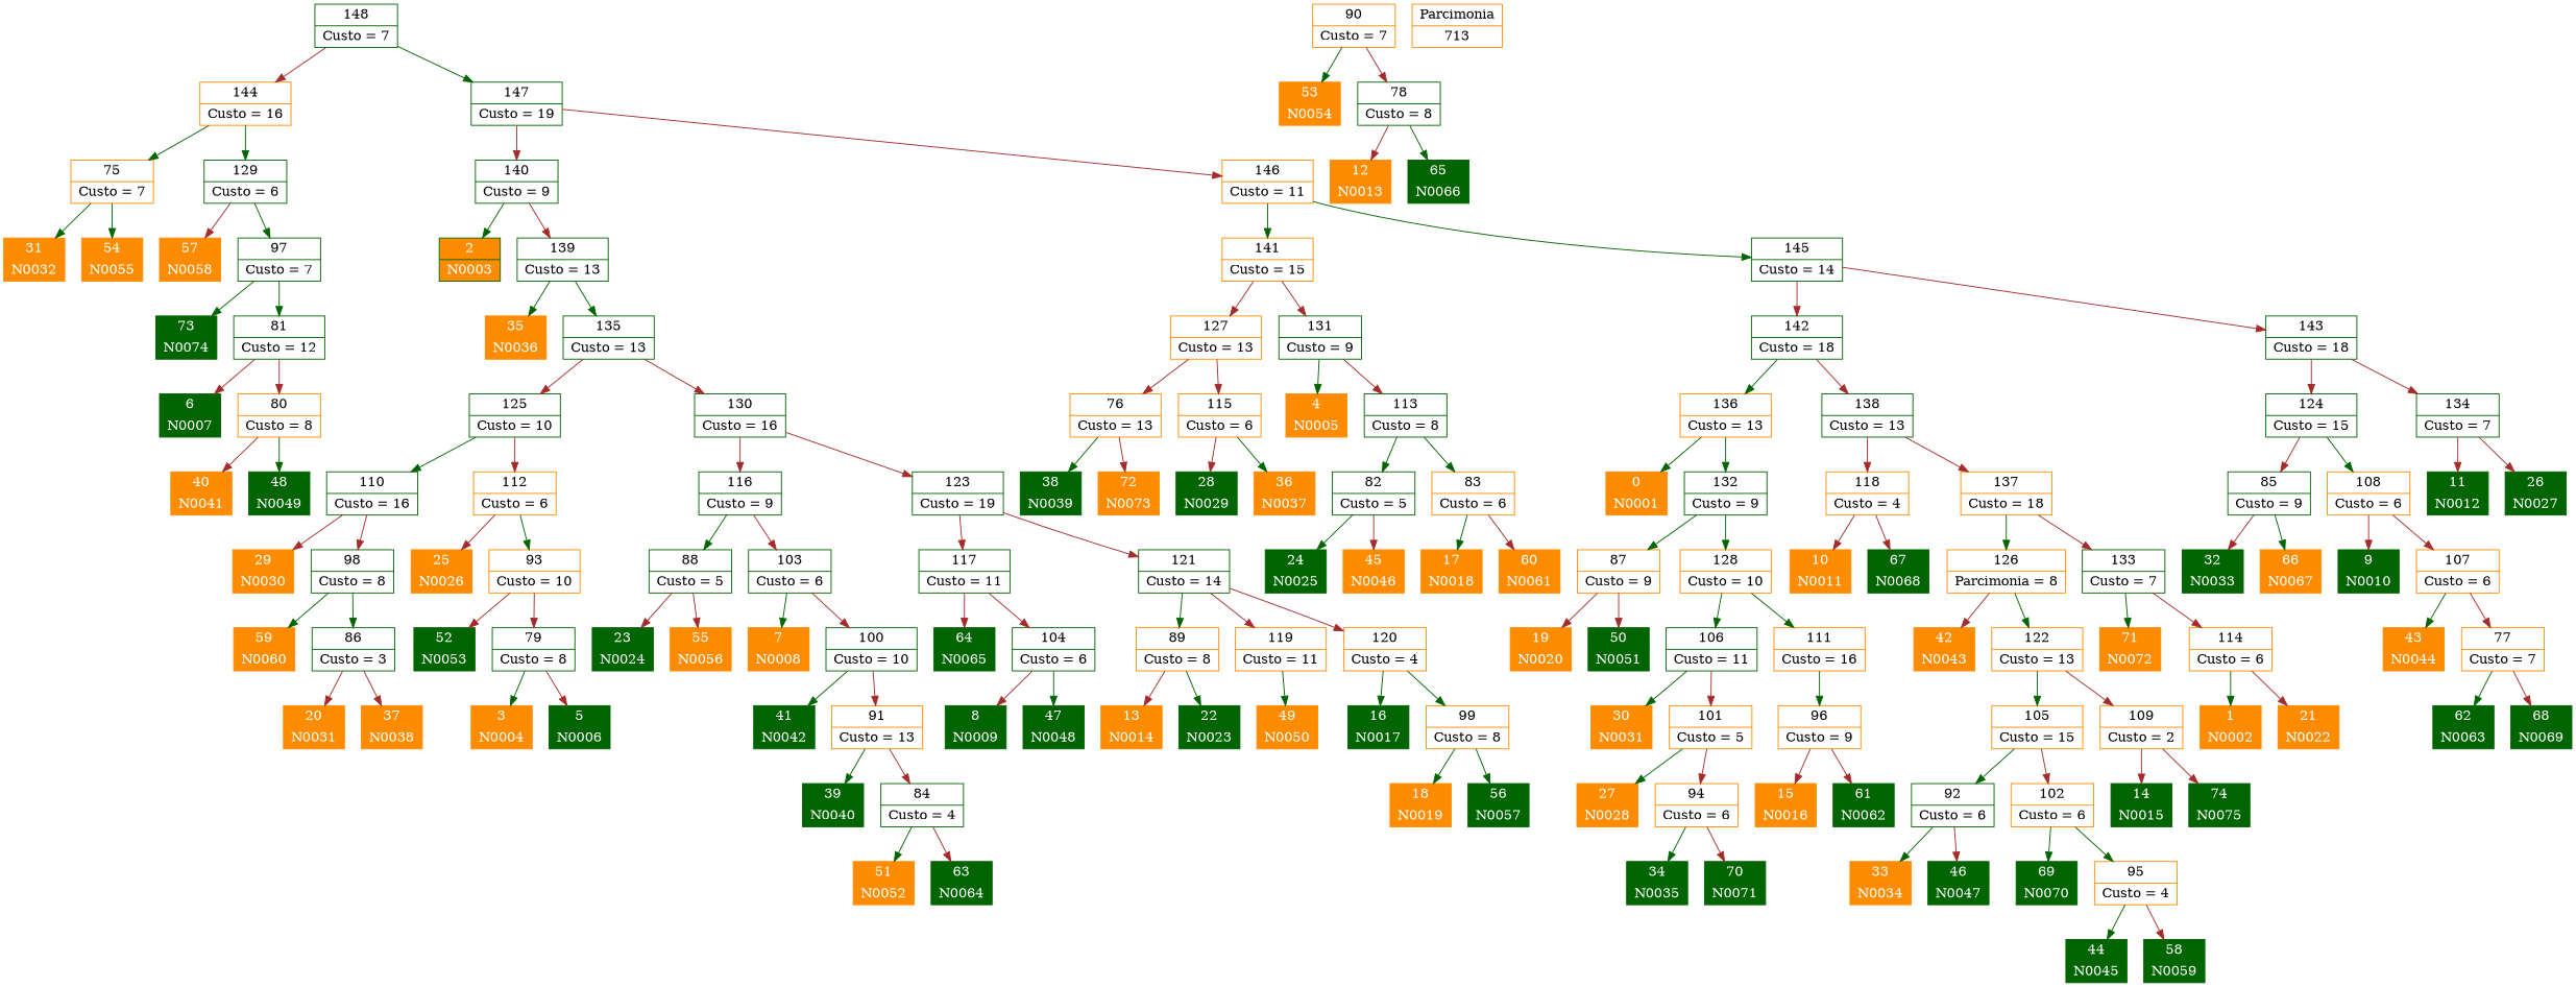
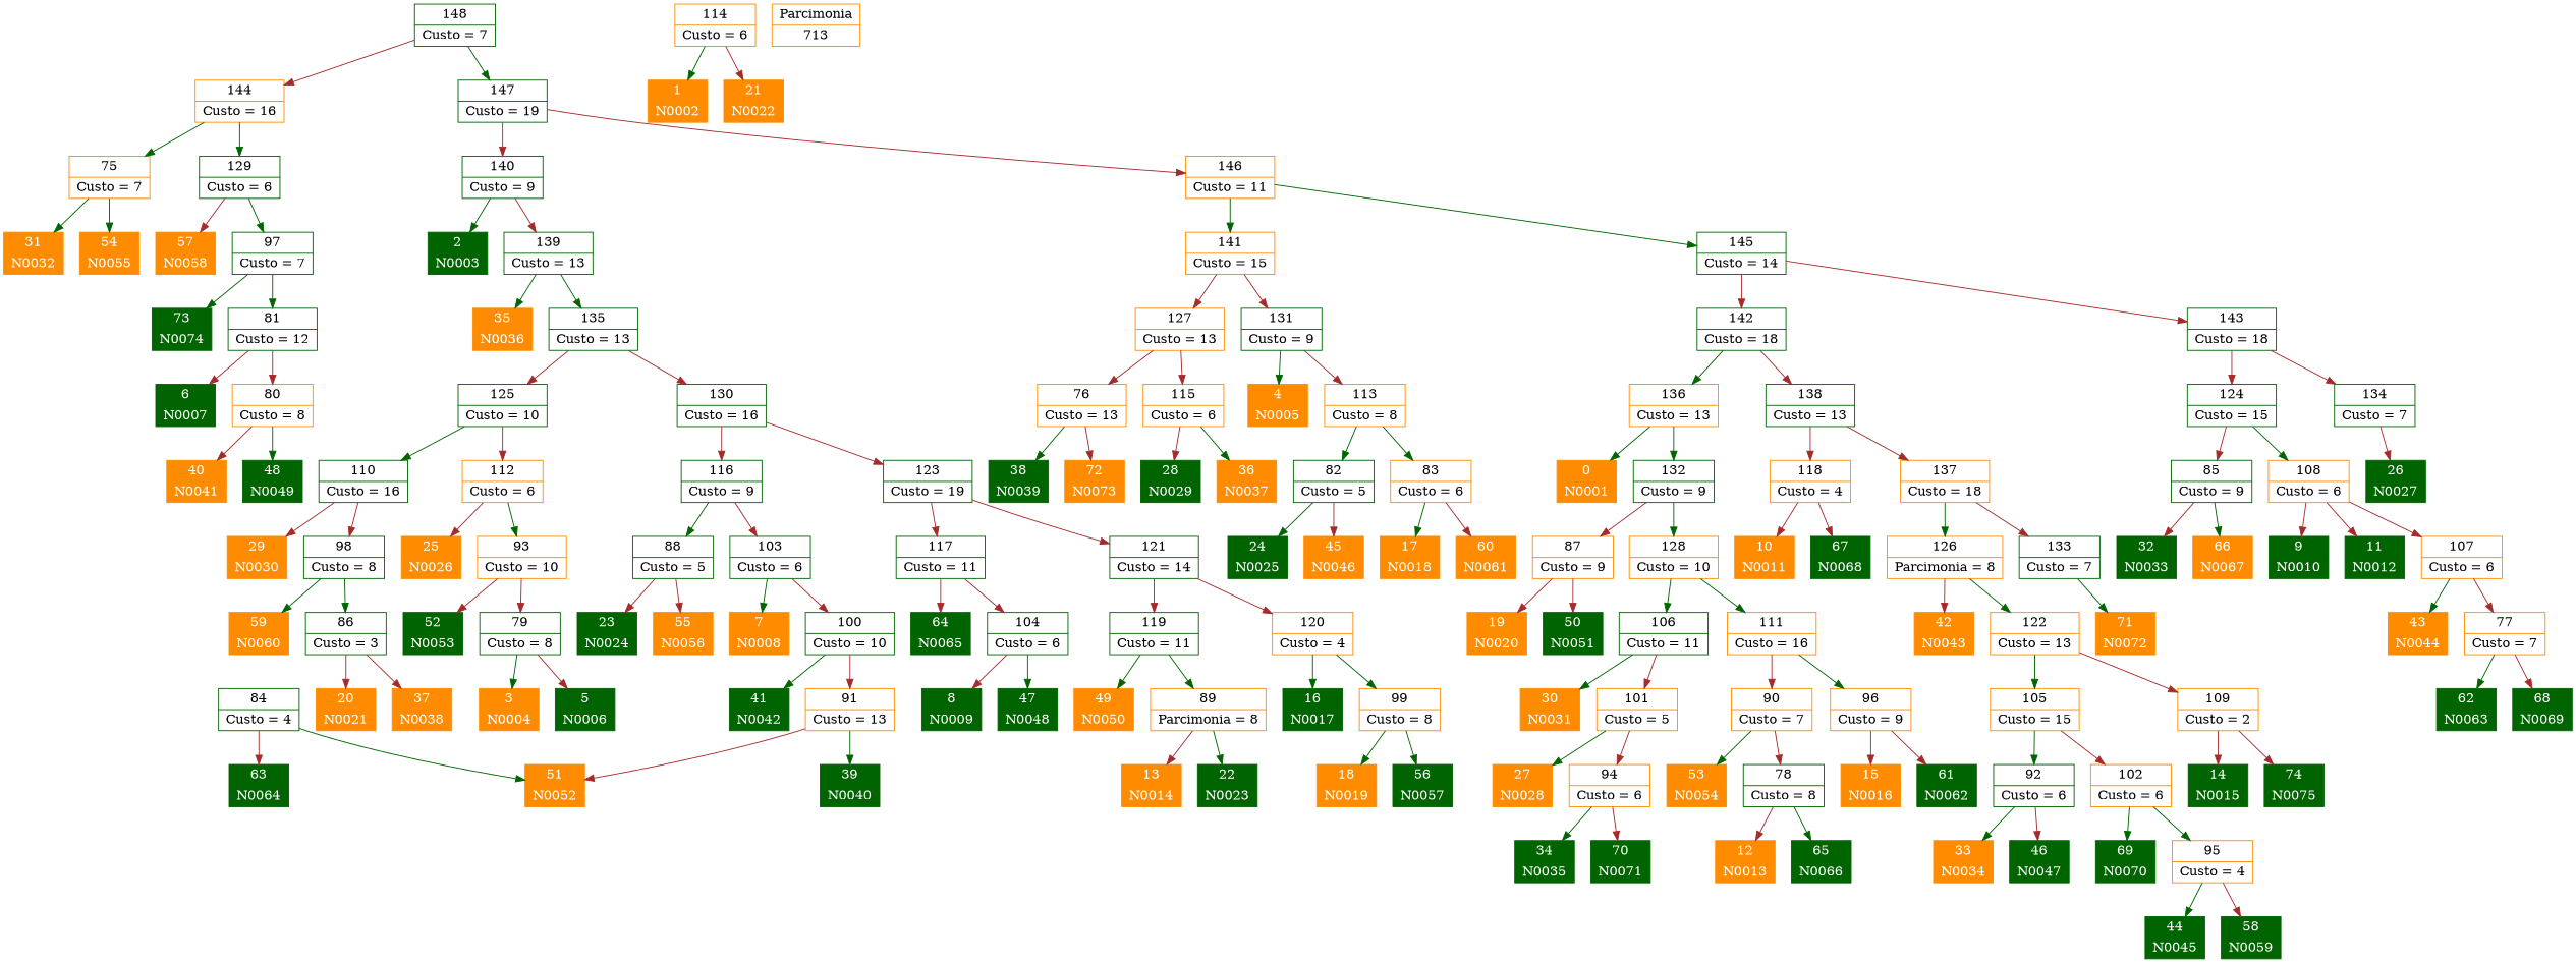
  digraph {
    node [color=darkgreen shape=record]
    edge [color=brown]
    n1 [color=darkorange fontcolor=white fontsize=14 height=0.5 label="{0 | N0001}" style=filled]
    n2 [color=darkorange fontcolor=white fontsize=14 height=0.5 label="{1 | N0002}" style=filled]
-   n3 [fontcolor=white fontsize=14 height=0.5 label="{2 | N0003}" style=filled fillcolor=darkorange]
+   n3 [fontcolor=white fontsize=14 height=0.5 label="{2 | N0003}" style=filled]
    n4 [color=darkorange fontcolor=white fontsize=14 height=0.5 label="{3 | N0004}" style=filled]
    n5 [color=darkorange fontcolor=white fontsize=14 height=0.5 label="{4 | N0005}" style=filled]
    n6 [fontcolor=white fontsize=14 height=0.5 label="{5 | N0006}" style=filled]
    n7 [fontcolor=white fontsize=14 height=0.5 label="{6 | N0007}" style=filled]
    n8 [color=darkorange fontcolor=white fontsize=14 height=0.5 label="{7 | N0008}" style=filled]
    n9 [fontcolor=white fontsize=14 height=0.5 label="{8 | N0009}" style=filled]
    n10 [fontcolor=white fontsize=14 height=0.5 label="{9 | N0010}" style=filled]
    n11 [color=darkorange fontcolor=white fontsize=14 height=0.5 label="{10 | N0011}" style=filled]
    n12 [fontcolor=white fontsize=14 height=0.5 label="{11 | N0012}" style=filled]
    n13 [color=darkorange fontcolor=white fontsize=14 height=0.5 label="{12 | N0013}" style=filled]
    n14 [color=darkorange fontcolor=white fontsize=14 height=0.5 label="{13 | N0014}" style=filled]
    n15 [fontcolor=white fontsize=14 height=0.5 label="{14 | N0015}" style=filled]
    n16 [color=darkorange fontcolor=white fontsize=14 height=0.5 label="{15 | N0016}" style=filled]
    n17 [fontcolor=white fontsize=14 height=0.5 label="{16 | N0017}" style=filled]
    n18 [color=darkorange fontcolor=white fontsize=14 height=0.5 label="{17 | N0018}" style=filled]
    n19 [color=darkorange fontcolor=white fontsize=14 height=0.5 label="{18 | N0019}" style=filled]
    n20 [color=darkorange fontcolor=white fontsize=14 height=0.5 label="{19 | N0020}" style=filled]
-   n21 [color=darkorange fontcolor=white fontsize=14 height=0.5 label="{20 | N0031}" style=filled]
+   n21 [color=darkorange fontcolor=white fontsize=14 height=0.5 label="{20 | N0021}" style=filled]
    n22 [color=darkorange fontcolor=white fontsize=14 height=0.5 label="{21 | N0022}" style=filled]
    n23 [fontcolor=white fontsize=14 height=0.5 label="{22 | N0023}" style=filled]
    n24 [fontcolor=white fontsize=14 height=0.5 label="{23 | N0024}" style=filled]
    n25 [fontcolor=white fontsize=14 height=0.5 label="{24 | N0025}" style=filled]
    n26 [color=darkorange fontcolor=white fontsize=14 height=0.5 label="{25 | N0026}" style=filled]
    n27 [fontcolor=white fontsize=14 height=0.5 label="{26 | N0027}" style=filled]
    n28 [color=darkorange fontcolor=white fontsize=14 height=0.5 label="{27 | N0028}" style=filled]
    n29 [fontcolor=white fontsize=14 height=0.5 label="{28 | N0029}" style=filled]
    n30 [color=darkorange fontcolor=white fontsize=14 height=0.5 label="{29 | N0030}" style=filled]
    n31 [color=darkorange fontcolor=white fontsize=14 height=0.5 label="{30 | N0031}" style=filled]
    n32 [color=darkorange fontcolor=white fontsize=14 height=0.5 label="{31 | N0032}" style=filled]
    n33 [fontcolor=white fontsize=14 height=0.5 label="{32 | N0033}" style=filled]
    n34 [color=darkorange fontcolor=white fontsize=14 height=0.5 label="{33 | N0034}" style=filled]
    n35 [fontcolor=white fontsize=14 height=0.5 label="{34 | N0035}" style=filled]
    n36 [color=darkorange fontcolor=white fontsize=14 height=0.5 label="{35 | N0036}" style=filled]
    n37 [color=darkorange fontcolor=white fontsize=14 height=0.5 label="{36 | N0037}" style=filled]
    n38 [color=darkorange fontcolor=white fontsize=14 height=0.5 label="{37 | N0038}" style=filled]
    n39 [fontcolor=white fontsize=14 height=0.5 label="{38 | N0039}" style=filled]
    n40 [fontcolor=white fontsize=14 height=0.5 label="{39 | N0040}" style=filled]
    n41 [color=darkorange fontcolor=white fontsize=14 height=0.5 label="{40 | N0041}" style=filled]
    n42 [fontcolor=white fontsize=14 height=0.5 label="{41 | N0042}" style=filled]
    n43 [color=darkorange fontcolor=white fontsize=14 height=0.5 label="{42 | N0043}" style=filled]
    n44 [color=darkorange fontcolor=white fontsize=14 height=0.5 label="{43 | N0044}" style=filled]
    n45 [fontcolor=white fontsize=14 height=0.5 label="{44 | N0045}" style=filled]
    n46 [color=darkorange fontcolor=white fontsize=14 height=0.5 label="{45 | N0046}" style=filled]
    n47 [fontcolor=white fontsize=14 height=0.5 label="{46 | N0047}" style=filled]
    n48 [fontcolor=white fontsize=14 height=0.5 label="{47 | N0048}" style=filled]
    n49 [fontcolor=white fontsize=14 height=0.5 label="{48 | N0049}" style=filled]
    n50 [color=darkorange fontcolor=white fontsize=14 height=0.5 label="{49 | N0050}" style=filled]
    n51 [fontcolor=white fontsize=14 height=0.5 label="{50 | N0051}" style=filled]
    n52 [color=darkorange fontcolor=white fontsize=14 height=0.5 label="{51 | N0052}" style=filled]
    n53 [fontcolor=white fontsize=14 height=0.5 label="{52 | N0053}" style=filled]
    n54 [color=darkorange fontcolor=white fontsize=14 height=0.5 label="{53 | N0054}" style=filled]
    n55 [color=darkorange fontcolor=white fontsize=14 height=0.5 label="{54 | N0055}" style=filled]
    n56 [color=darkorange fontcolor=white fontsize=14 height=0.5 label="{55 | N0056}" style=filled]
    n57 [fontcolor=white fontsize=14 height=0.5 label="{56 | N0057}" style=filled]
    n58 [color=darkorange fontcolor=white fontsize=14 height=0.5 label="{57 | N0058}" style=filled]
    n59 [fontcolor=white fontsize=14 height=0.5 label="{58 | N0059}" style=filled]
    n60 [color=darkorange fontcolor=white fontsize=14 height=0.5 label="{59 | N0060}" style=filled]
    n61 [color=darkorange fontcolor=white fontsize=14 height=0.5 label="{60 | N0061}" style=filled]
    n62 [fontcolor=white fontsize=14 height=0.5 label="{61 | N0062}" style=filled]
    n63 [fontcolor=white fontsize=14 height=0.5 label="{62 | N0063}" style=filled]
    n64 [fontcolor=white fontsize=14 height=0.5 label="{63 | N0064}" style=filled]
    n65 [fontcolor=white fontsize=14 height=0.5 label="{64 | N0065}" style=filled]
    n66 [fontcolor=white fontsize=14 height=0.5 label="{65 | N0066}" style=filled]
    n67 [color=darkorange fontcolor=white fontsize=14 height=0.5 label="{66 | N0067}" style=filled]
    n68 [fontcolor=white fontsize=14 height=0.5 label="{67 | N0068}" style=filled]
    n69 [fontcolor=white fontsize=14 height=0.5 label="{68 | N0069}" style=filled]
    n70 [fontcolor=white fontsize=14 height=0.5 label="{69 | N0070}" style=filled]
    n71 [fontcolor=white fontsize=14 height=0.5 label="{70 | N0071}" style=filled]
    n72 [color=darkorange fontcolor=white fontsize=14 height=0.5 label="{71 | N0072}" style=filled]
    n73 [color=darkorange fontcolor=white fontsize=14 height=0.5 label="{72 | N0073}" style=filled]
    n74 [fontcolor=white fontsize=14 height=0.5 label="{73 | N0074}" style=filled]
    n75 [fontcolor=white fontsize=14 height=0.5 label="{74 | N0075}" style=filled]
    n76 [color=darkorange label="{75|Custo = 7}"]
    n77 [color=darkorange label="{76|Custo = 13}"]
    n78 [color=darkorange label="{77|Custo = 7}"]
    n79 [label="{78|Custo = 8}"]
    n80 [label="{79|Custo = 8}"]
    n81 [color=darkorange label="{80|Custo = 8}"]
    n82 [label="{81|Custo = 12}"]
    n83 [label="{82|Custo = 5}"]
    n84 [color=darkorange label="{83|Custo = 6}"]
    n85 [label="{84|Custo = 4}"]
    n86 [label="{85|Custo = 9}"]
    n87 [label="{86|Custo = 3}"]
    n88 [color=darkorange label="{87|Custo = 9}"]
    n89 [label="{88|Custo = 5}"]
-   n90 [color=darkorange label="{89|Custo = 8}"]
+   n90 [color=darkorange label="{89|Parcimonia = 8}"]
    n91 [color=darkorange label="{90|Custo = 7}"]
    n92 [color=darkorange label="{91|Custo = 13}"]
    n93 [label="{92|Custo = 6}"]
    n94 [color=darkorange label="{93|Custo = 10}"]
    n95 [color=darkorange label="{94|Custo = 6}"]
    n96 [color=darkorange label="{95|Custo = 4}"]
    n97 [color=darkorange label="{96|Custo = 9}"]
    n98 [label="{97|Custo = 7}"]
    n99 [label="{98|Custo = 8}"]
    n100 [color=darkorange label="{99|Custo = 8}"]
    n101 [label="{100|Custo = 10}"]
    n102 [color=darkorange label="{101|Custo = 5}"]
    n103 [color=darkorange label="{102|Custo = 6}"]
    n104 [label="{103|Custo = 6}"]
    n105 [label="{104|Custo = 6}"]
    n106 [color=darkorange label="{105|Custo = 15}"]
    n107 [label="{106|Custo = 11}"]
    n108 [color=darkorange label="{107|Custo = 6}"]
    n109 [color=darkorange label="{108|Custo = 6}"]
    n110 [color=darkorange label="{109|Custo = 2}"]
    n111 [label="{110|Custo = 16}"]
    n112 [color=darkorange label="{111|Custo = 16}"]
    n113 [color=darkorange label="{112|Custo = 6}"]
-   n114 [label="{113|Custo = 8}"]
+   n114 [color=darkorange label="{113|Custo = 8}"]
    n115 [color=darkorange label="{114|Custo = 6}"]
    n116 [color=darkorange label="{115|Custo = 6}"]
    n117 [label="{116|Custo = 9}"]
    n118 [label="{117|Custo = 11}"]
    n119 [color=darkorange label="{118|Custo = 4}"]
-   n120 [color=darkorange label="{119|Custo = 11}"]
+   n120 [label="{119|Custo = 11}"]
    n121 [color=darkorange label="{120|Custo = 4}"]
    n122 [label="{121|Custo = 14}"]
    n123 [color=darkorange label="{122|Custo = 13}"]
    n124 [label="{123|Custo = 19}"]
    n125 [label="{124|Custo = 15}"]
    n126 [label="{125|Custo = 10}"]
    n127 [color=darkorange label="{126|Parcimonia = 8}"]
    n128 [color=darkorange label="{127|Custo = 13}"]
    n129 [color=darkorange label="{128|Custo = 10}"]
    n130 [label="{129|Custo = 6}"]
    n131 [label="{130|Custo = 16}"]
    n132 [label="{131|Custo = 9}"]
    n133 [label="{132|Custo = 9}"]
    n134 [label="{133|Custo = 7}"]
    n135 [label="{134|Custo = 7}"]
    n136 [label="{135|Custo = 13}"]
    n137 [color=darkorange label="{136|Custo = 13}"]
    n138 [color=darkorange label="{137|Custo = 18}"]
    n139 [label="{138|Custo = 13}"]
    n140 [label="{139|Custo = 13}"]
    n141 [label="{140|Custo = 9}"]
    n142 [color=darkorange label="{141|Custo = 15}"]
    n143 [label="{142|Custo = 18}"]
    n144 [label="{143|Custo = 18}"]
    n145 [color=darkorange label="{144|Custo = 16}"]
    n146 [label="{145|Custo = 14}"]
    n147 [color=darkorange label="{146|Custo = 11}"]
    n148 [label="{147|Custo = 19}"]
    n149 [label="{148|Custo = 7}"]
    n150 [color=darkorange label="{Parcimonia|713}"]
    n76 -> n32 [color=darkgreen]
    n76 -> n55 [color=darkgreen]
    n77 -> n39 [color=darkgreen]
    n77 -> n73
    n78 -> n63 [color=darkgreen]
    n78 -> n69
    n79 -> n13
    n79 -> n66 [color=darkgreen]
    n80 -> n4 [color=darkgreen]
    n80 -> n6
    n81 -> n41
    n81 -> n49 [color=darkgreen]
    n82 -> n7
    n82 -> n81
    n83 -> n25 [color=darkgreen]
    n83 -> n46
    n84 -> n18 [color=darkgreen]
    n84 -> n61
    n85 -> n52 [color=darkgreen]
    n85 -> n64
    n86 -> n33
    n86 -> n67 [color=darkgreen]
    n87 -> n21
    n87 -> n38
    n88 -> n20
    n88 -> n51
    n89 -> n24
    n89 -> n56
    n90 -> n14
    n90 -> n23 [color=darkgreen]
    n91 -> n54 [color=darkgreen]
    n91 -> n79
    n92 -> n40 [color=darkgreen]
-   n92 -> n85
+   n92 -> n52
    n93 -> n34 [color=darkgreen]
    n93 -> n47
    n94 -> n53
    n94 -> n80
    n95 -> n35 [color=darkgreen]
    n95 -> n71
    n96 -> n45 [color=darkgreen]
    n96 -> n59
    n97 -> n16
    n97 -> n62
    n98 -> n74 [color=darkgreen]
    n98 -> n82 [color=darkgreen]
    n99 -> n60 [color=darkgreen]
    n99 -> n87 [color=darkgreen]
    n100 -> n19 [color=darkgreen]
    n100 -> n57 [color=darkgreen]
    n101 -> n42 [color=darkgreen]
    n101 -> n92
    n102 -> n28 [color=darkgreen]
    n102 -> n95
    n103 -> n70 [color=darkgreen]
    n103 -> n96 [color=darkgreen]
    n104 -> n8 [color=darkgreen]
    n104 -> n101
    n105 -> n9
    n105 -> n48 [color=darkgreen]
    n106 -> n93 [color=darkgreen]
    n106 -> n103
    n107 -> n31 [color=darkgreen]
    n107 -> n102
    n108 -> n44 [color=darkgreen]
    n108 -> n78
    n109 -> n10
    n109 -> n108
    n110 -> n15
    n110 -> n75
    n111 -> n30
    n111 -> n99
+   n112 -> n91
    n112 -> n97 [color=darkgreen]
    n113 -> n26
    n113 -> n94 [color=darkgreen]
    n114 -> n83 [color=darkgreen]
    n114 -> n84 [color=darkgreen]
    n115 -> n2 [color=darkgreen]
    n115 -> n22
    n116 -> n29
    n116 -> n37 [color=darkgreen]
    n117 -> n89 [color=darkgreen]
    n117 -> n104
    n118 -> n65
    n118 -> n105
    n119 -> n11
    n119 -> n68
    n120 -> n50 [color=darkgreen]
-   n122 -> n90 [color=darkgreen]
+   n120 -> n90 [color=darkgreen]
    n121 -> n17 [color=darkgreen]
    n121 -> n100 [color=darkgreen]
    n122 -> n120
    n122 -> n121
    n123 -> n106 [color=darkgreen]
    n123 -> n110
    n124 -> n118
    n124 -> n122
    n125 -> n86
    n125 -> n109 [color=darkgreen]
    n126 -> n111 [color=darkgreen]
    n126 -> n113
    n127 -> n43
    n127 -> n123 [color=darkgreen]
    n128 -> n77
    n128 -> n116
    n129 -> n107 [color=darkgreen]
    n129 -> n112 [color=darkgreen]
    n130 -> n58
    n130 -> n98 [color=darkgreen]
    n131 -> n117
    n131 -> n124
    n132 -> n5 [color=darkgreen]
    n132 -> n114
-   n133 -> n88 [color=darkgreen]
+   n133 -> n88
    n133 -> n129 [color=darkgreen]
    n134 -> n72 [color=darkgreen]
-   n134 -> n115
-   n135 -> n12
+   n109 -> n12
    n135 -> n27
    n136 -> n126
    n136 -> n131
    n137 -> n1 [color=darkgreen]
    n137 -> n133 [color=darkgreen]
    n138 -> n127 [color=darkgreen]
    n138 -> n134
    n139 -> n119
    n139 -> n138
    n140 -> n36 [color=darkgreen]
    n140 -> n136 [color=darkgreen]
    n141 -> n3 [color=darkgreen]
    n141 -> n140
    n142 -> n128
    n142 -> n132
    n143 -> n137 [color=darkgreen]
    n143 -> n139
    n144 -> n125
    n144 -> n135
    n145 -> n76 [color=darkgreen]
    n145 -> n130 [color=darkgreen]
    n146 -> n143
    n146 -> n144
    n147 -> n142 [color=darkgreen]
    n147 -> n146 [color=darkgreen]
    n148 -> n141
    n148 -> n147
    n149 -> n145
    n149 -> n148 [color=darkgreen]
  }
